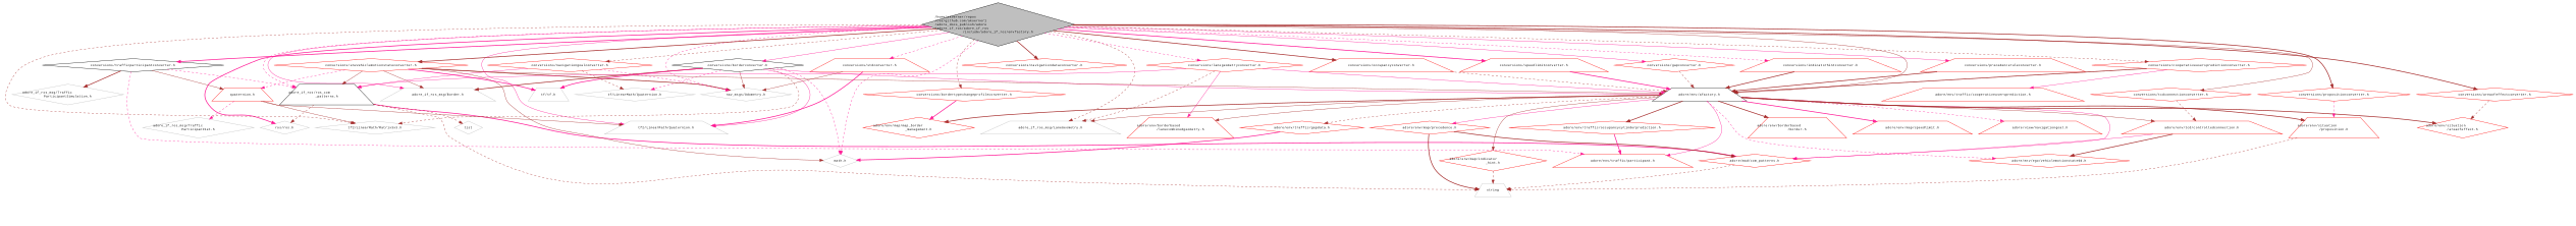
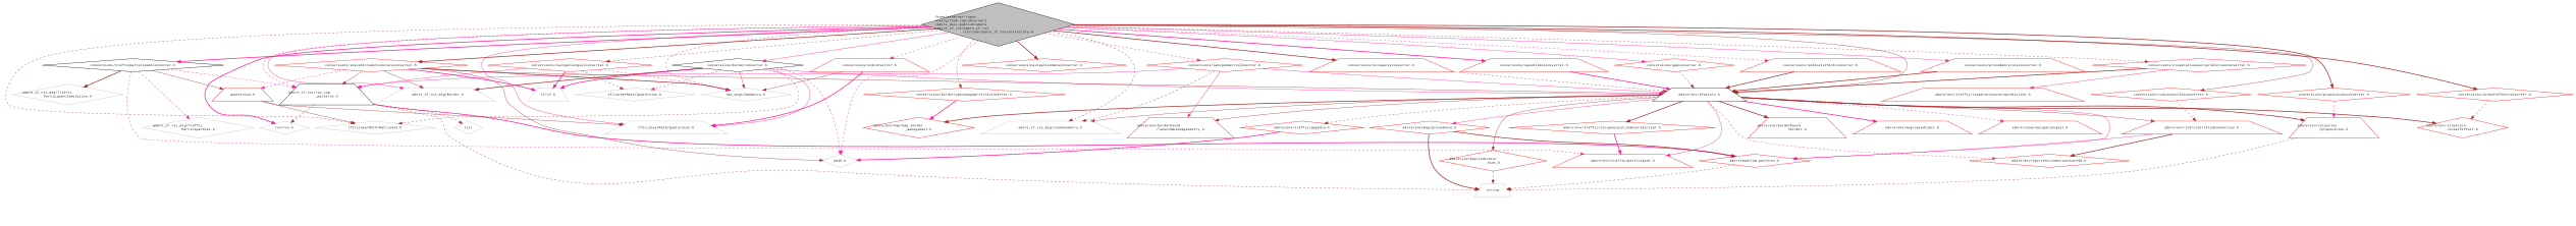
  digraph {
    fontname="Liberation Mono"
    node [color=red fillcolor=white fontname="Liberation Mono" fontsize=10 shape=diamond style=filled]
    edge [color=brown fontname="Liberation Mono" fontsize=10 labelfontname=Helvetica labelfontsize=10 style=dashed]
    n1 [color=black fillcolor=grey75 fontcolor=black height=0.2 label="/home/akoerner/repos\l/csa/github.com/akoerner1\l/adore_docs_publish/adore\l/adore_if_ros/adore_if_ros\l/include/adore_if_ros/envfactory.h" width=0.4]
    n2 [color=grey75 height=0.2 label="math.h" width=0.4]
    n3 [color=grey75 height=0.2 label="ros/ros.h" width=0.4]
    n4 [color=black height=0.2 label="adore/env/afactory.h" shape=trapezium width=0.4]
    n5 [color=black height=0.2 label="adore_if_ros/ros_com\l_patterns.h" shape=trapezium width=0.4]
    n6 [color=grey75 height=0.2 label="adore_if_ros_msg/Border.h" shape=trapezium width=0.4]
    n7 [color=grey75 height=0.2 label="adore_if_ros_msg/LaneGeometry.h" shape=trapezium width=0.4]
    n8 [color=grey75 height=0.2 label="nav_msgs/Odometry.h" width=0.4]
    n9 [color=grey75 height=0.2 label="tf2/LinearMath/Quaternion.h" shape=trapezium width=0.4]
    n10 [color=grey75 height=0.2 label="tf2/LinearMath/Matrix3x3.h" width=0.4]
    n11 [color=black height=0.2 label="conversions/trafficparticipantconverter.h" width=0.4]
    n12 [color=black height=0.2 label="conversions/borderconverter.h" width=0.4]
    n13 [height=0.2 label="conversions/bordertypechangeprofileconverter.h" width=0.4]
    n14 [height=0.2 label="conversions/envvehiclemotionstateconverter.h" width=0.4]
    n15 [height=0.2 label="conversions/navigationdataconverter.h" width=0.4]
    n16 [height=0.2 label="conversions/navigationgoalconverter.h" width=0.4]
    n17 [height=0.2 label="conversions/precedenceruleconverter.h" shape=trapezium width=0.4]
    n18 [height=0.2 label="conversions/propositionconverter.h" width=0.4]
    n19 [height=0.2 label="conversions/tcdconnectionconverter.h" width=0.4]
    n20 [height=0.2 label="conversions/occupancyconverter.h" shape=trapezium width=0.4]
    n21 [height=0.2 label="conversions/lanegeometryconverter.h" width=0.4]
    n22 [height=0.2 label="conversions/speedlimitconverter.h" shape=trapezium width=0.4]
    n23 [height=0.2 label="conversions/areaofeffectconverter.h" width=0.4]
    n24 [height=0.2 label="conversions/cooperativeuserspredictionconverter.h" width=0.4]
    n25 [height=0.2 label="conversions/gapconverter.h" width=0.4]
    n26 [height=0.2 label="conversions/stdconverter.h" shape=trapezium width=0.4]
    n27 [height=0.2 label="conversions/indicatorhintconverter.h" shape=trapezium width=0.4]
    n28 [height=0.2 label="adore/env/borderbased\l/border.h" shape=trapezium width=0.4]
    n29 [height=0.2 label="adore/view/navigationgoal.h" shape=trapezium width=0.4]
    n30 [height=0.2 label="adore/env/ego/vehiclemotionstate9d.h" width=0.4]
    n31 [height=0.2 label="adore/env/traffic/participant.h" shape=trapezium width=0.4]
    n32 [height=0.2 label="adore/mad/com_patterns.h" width=0.4]
    n33 [height=0.2 label="adore/env/map/precedence.h" width=0.4]
    n34 [height=0.2 label="adore/env/map/map_border\l_management.h" width=0.4]
    n35 [height=0.2 label="adore/env/situation\l/proposition.h" shape=trapezium width=0.4]
    n36 [height=0.2 label="adore/env/tcd/controlledconnection.h" shape=trapezium width=0.4]
    n37 [height=0.2 label="adore/env/traffic/occupancycylinderprediction.h" width=0.4]
    n38 [height=0.2 label="adore/env/borderbased\l/lanecombinedgeometry.h" shape=trapezium width=0.4]
    n39 [height=0.2 label="adore/env/map/speedlimit.h" shape=trapezium width=0.4]
    n40 [height=0.2 label="adore/env/situation\l/areaofeffect.h" width=0.4]
    n41 [height=0.2 label="adore/env/traffic/gapdata.h" width=0.4]
    n42 [height=0.2 label="adore/env/map/indicator\l_hint.h" width=0.4]
    n43 [color=grey75 height=0.2 label=string shape=trapezium width=0.4]
    n44 [color=grey75 height=0.2 label=list width=0.4]
    n45 [height=0.2 label="quaternion.h" shape=trapezium width=0.4]
    n46 [color=grey75 height=0.2 label="adore_if_ros_msg/Traffic\lParticipantSet.h" width=0.4]
    n47 [color=grey75 height=0.2 label="adore_if_ros_msg/Traffic\lParticipantSimulation.h" width=0.4]
    n48 [color=grey75 height=0.2 label="tf/tf.h" shape=trapezium width=0.4]
    n49 [color=grey75 height=0.2 label="tf/LinearMath/Quaternion.h" width=0.4]
    n50 [height=0.2 label="adore/env/traffic/cooperativeusersprediction.h" shape=trapezium width=0.4]
    n1 -> n2 [color=deeppink]
    n1 -> n3 [color=deeppink style=bold]
    n1 -> n4 [style=solid]
    n1 -> n5 [color=deeppink]
    n1 -> n6 [color=deeppink style=solid]
    n1 -> n7
    n1 -> n8 [color=deeppink]
    n1 -> n9 [color=deeppink style=solid]
    n1 -> n10
    n1 -> n11 [color=deeppink style=bold]
    n1 -> n12 [color=deeppink style=solid]
    n1 -> n13
    n1 -> n14 [style=bold]
    n1 -> n15 [style=bold]
    n1 -> n16
    n1 -> n17 [color=deeppink style=solid]
    n1 -> n18 [style=bold]
    n1 -> n19 [style=solid]
    n1 -> n20 [style=bold]
    n1 -> n21 [color=deeppink]
    n1 -> n22 [color=deeppink style=bold]
    n1 -> n23 [style=bold]
    n1 -> n24
    n1 -> n25 [color=deeppink style=solid]
    n1 -> n26 [color=deeppink]
    n1 -> n27 [color=deeppink]
    n4 -> n7 [style=solid]
    n4 -> n28 [style=bold]
    n4 -> n29 [color=deeppink]
    n4 -> n30 [color=deeppink]
    n4 -> n31 [color=deeppink style=solid]
    n4 -> n32 [color=deeppink style=solid]
    n4 -> n33 [color=deeppink style=solid]
    n4 -> n34 [style=bold]
    n4 -> n35 [style=bold]
    n4 -> n36 [style=solid]
    n4 -> n37 [style=bold]
    n4 -> n38 [style=solid]
    n4 -> n39 [color=deeppink style=bold]
    n4 -> n40 [style=bold]
    n4 -> n41
    n4 -> n42 [style=solid]
    n5 -> n3
    n5 -> n32 [color=deeppink style=bold]
    n5 -> n43
    n5 -> n44
    n11 -> n5 [color=deeppink]
    n11 -> n31 [color=deeppink]
    n11 -> n45 [style=solid]
-   n45 -> n46 [color=deeppink]
+   n11 -> n46 [color=deeppink]
    n11 -> n47 [style=bold]
    n12 -> n2 [color=deeppink]
    n12 -> n4 [color=deeppink style=solid]
    n12 -> n6 [style=bold]
    n12 -> n8 [style=solid]
    n12 -> n9 [color=deeppink style=solid]
    n12 -> n10
    n12 -> n48 [color=deeppink style=bold]
    n12 -> n49 [color=deeppink]
    n13 -> n34 [color=deeppink style=bold]
    n14 -> n2 [style=solid]
    n14 -> n4 [style=solid]
    n14 -> n5 [style=solid]
    n14 -> n6 [style=solid]
    n14 -> n8 [style=bold]
    n14 -> n45 [color=deeppink]
    n14 -> n48 [color=deeppink style=bold]
    n16 -> n5 [color=deeppink style=solid]
    n16 -> n8 [color=deeppink]
+   n16 -> n48 [color=deeppink style=bold]
    n16 -> n49
    n17 -> n4 [style=bold]
    n18 -> n35 [color=deeppink]
    n19 -> n36
    n20 -> n4
    n21 -> n4 [color=deeppink style=solid]
    n21 -> n5 [color=deeppink style=solid]
    n21 -> n7
    n21 -> n38 [color=deeppink style=solid]
    n22 -> n4 [color=deeppink style=bold]
    n23 -> n40
    n24 -> n4 [style=bold]
    n24 -> n50 [color=deeppink style=solid]
    n25 -> n4
    n26 -> n8 [style=solid]
    n26 -> n9 [color=deeppink style=bold]
    n27 -> n4 [style=bold]
    n32 -> n43
    n33 -> n32 [style=bold]
    n33 -> n43 [style=bold]
    n35 -> n43
    n36 -> n30 [style=bold]
    n36 -> n32 [color=deeppink style=solid]
    n37 -> n31 [color=deeppink style=bold]
    n41 -> n2 [color=deeppink style=bold]
    n42 -> n43
    n45 -> n9 [style=solid]
    n45 -> n10 [style=solid]
  }
